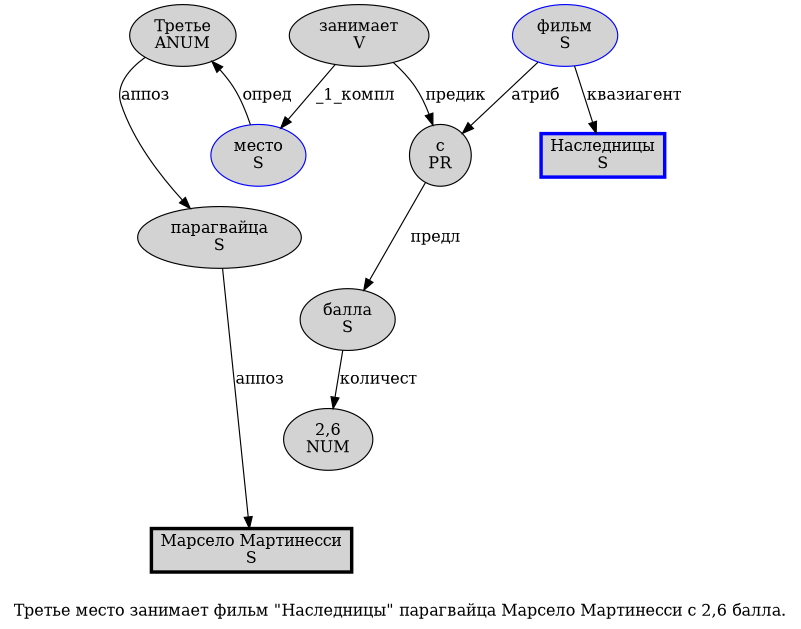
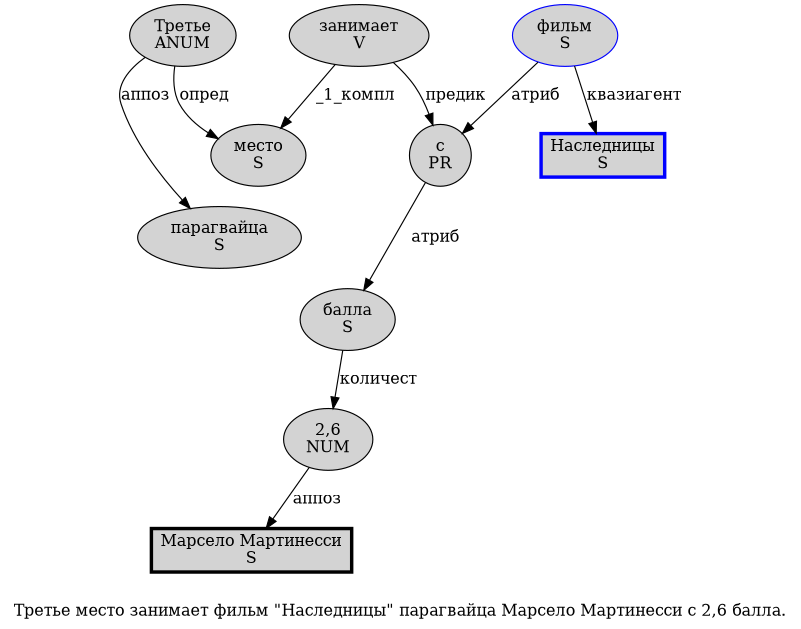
  digraph {
    label="Третье место занимает фильм \"Наследницы\" парагвайца Марсело Мартинесси с 2,6 балла."
    node [fillcolor=lightgray penwidth=1 shape=ellipse style=filled]
    n1 [label="Третье\nANUM"]
    n2 [label="парагвайца\nS"]
-   n3 [label="место\nS" color=blue]
+   n3 [label="место\nS"]
    n4 [label="занимает\nV"]
    n5 [label="с\nPR"]
    n6 [color=blue label="фильм\nS"]
    n7 [color=blue label="Наследницы\nS" penwidth=3 shape=box]
    n8 [label="балла\nS"]
    n9 [color=black label="Марсело Мартинесси\nS" penwidth=3 shape=box]
    n10 [label="2,6\nNUM"]
    n1 -> n2 [label="аппоз"]
-   n2 -> n9 [label="аппоз"]
-   n3 -> n1 [label="опред"]
+   n10 -> n9 [label="аппоз"]
+   n1 -> n3 [label="опред"]
    n4 -> n3 [label="_1_компл"]
    n4 -> n5 [label="предик"]
-   n5 -> n8 [label="предл"]
+   n5 -> n8 [label="атриб"]
    n6 -> n5 [label="атриб"]
    n6 -> n7 [label="квазиагент"]
    n8 -> n10 [label="количест"]
  }
